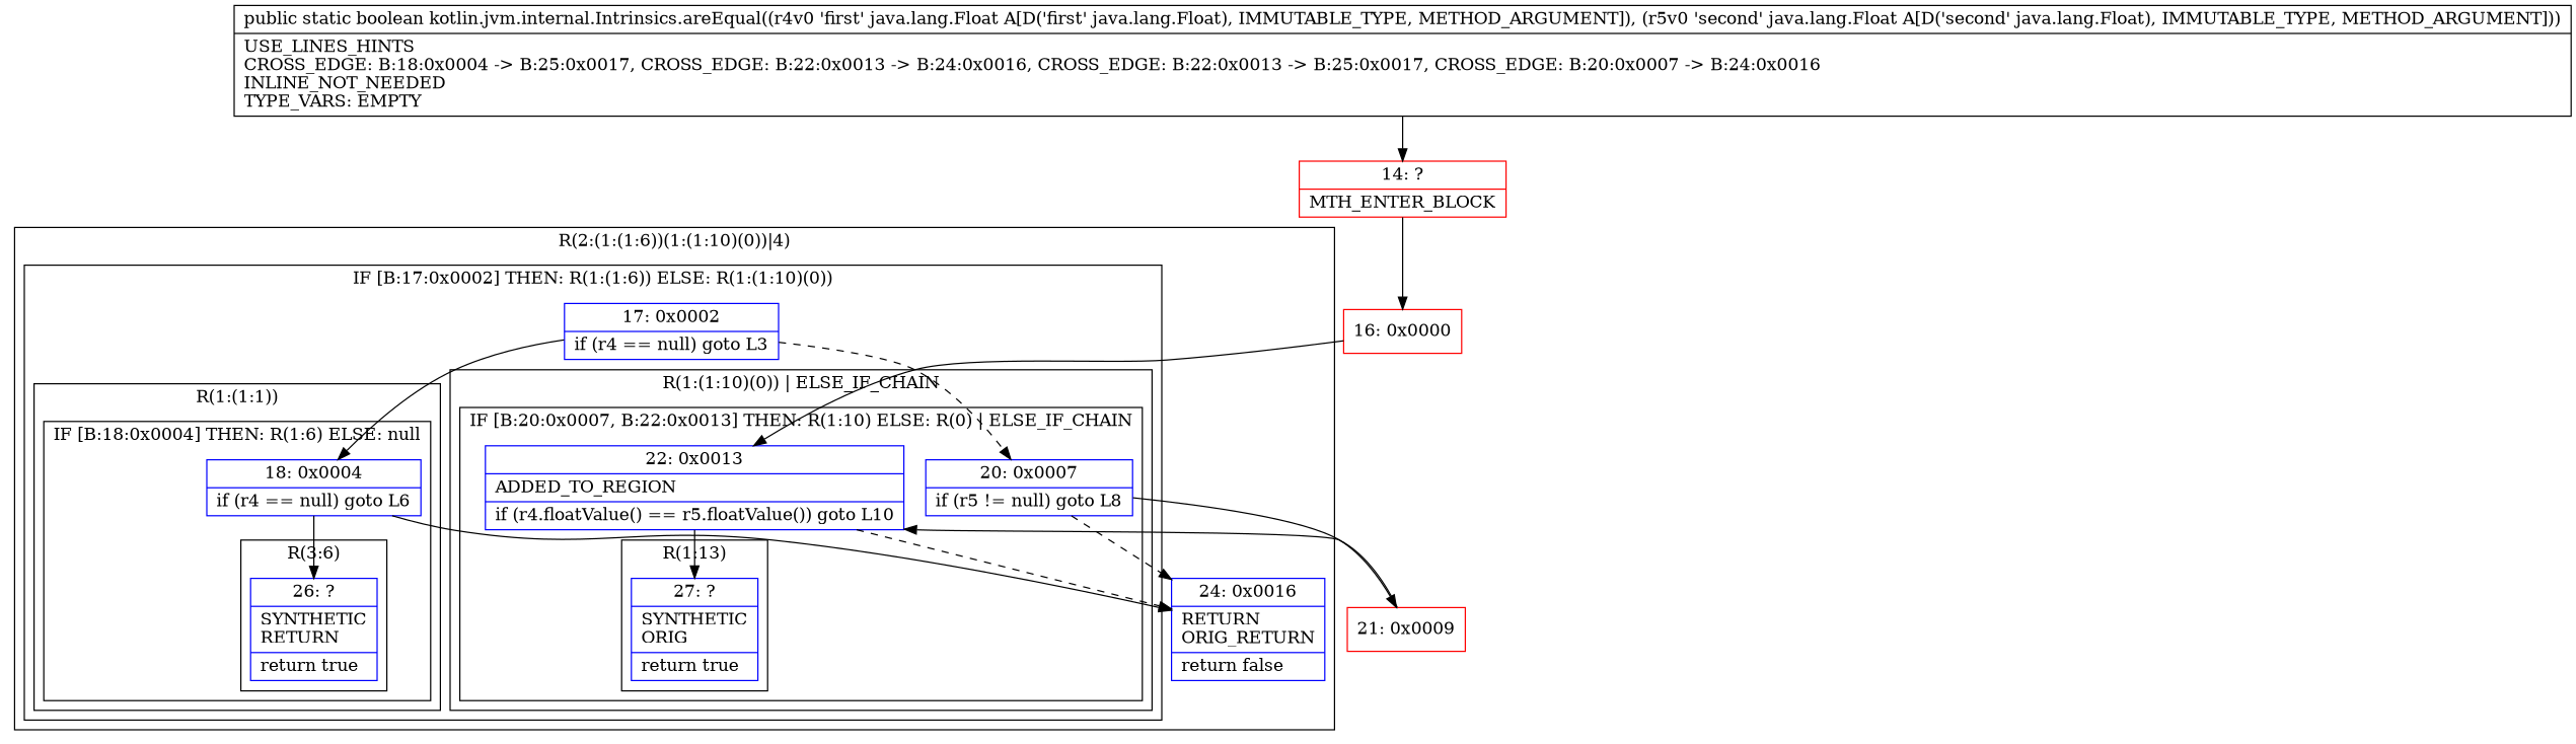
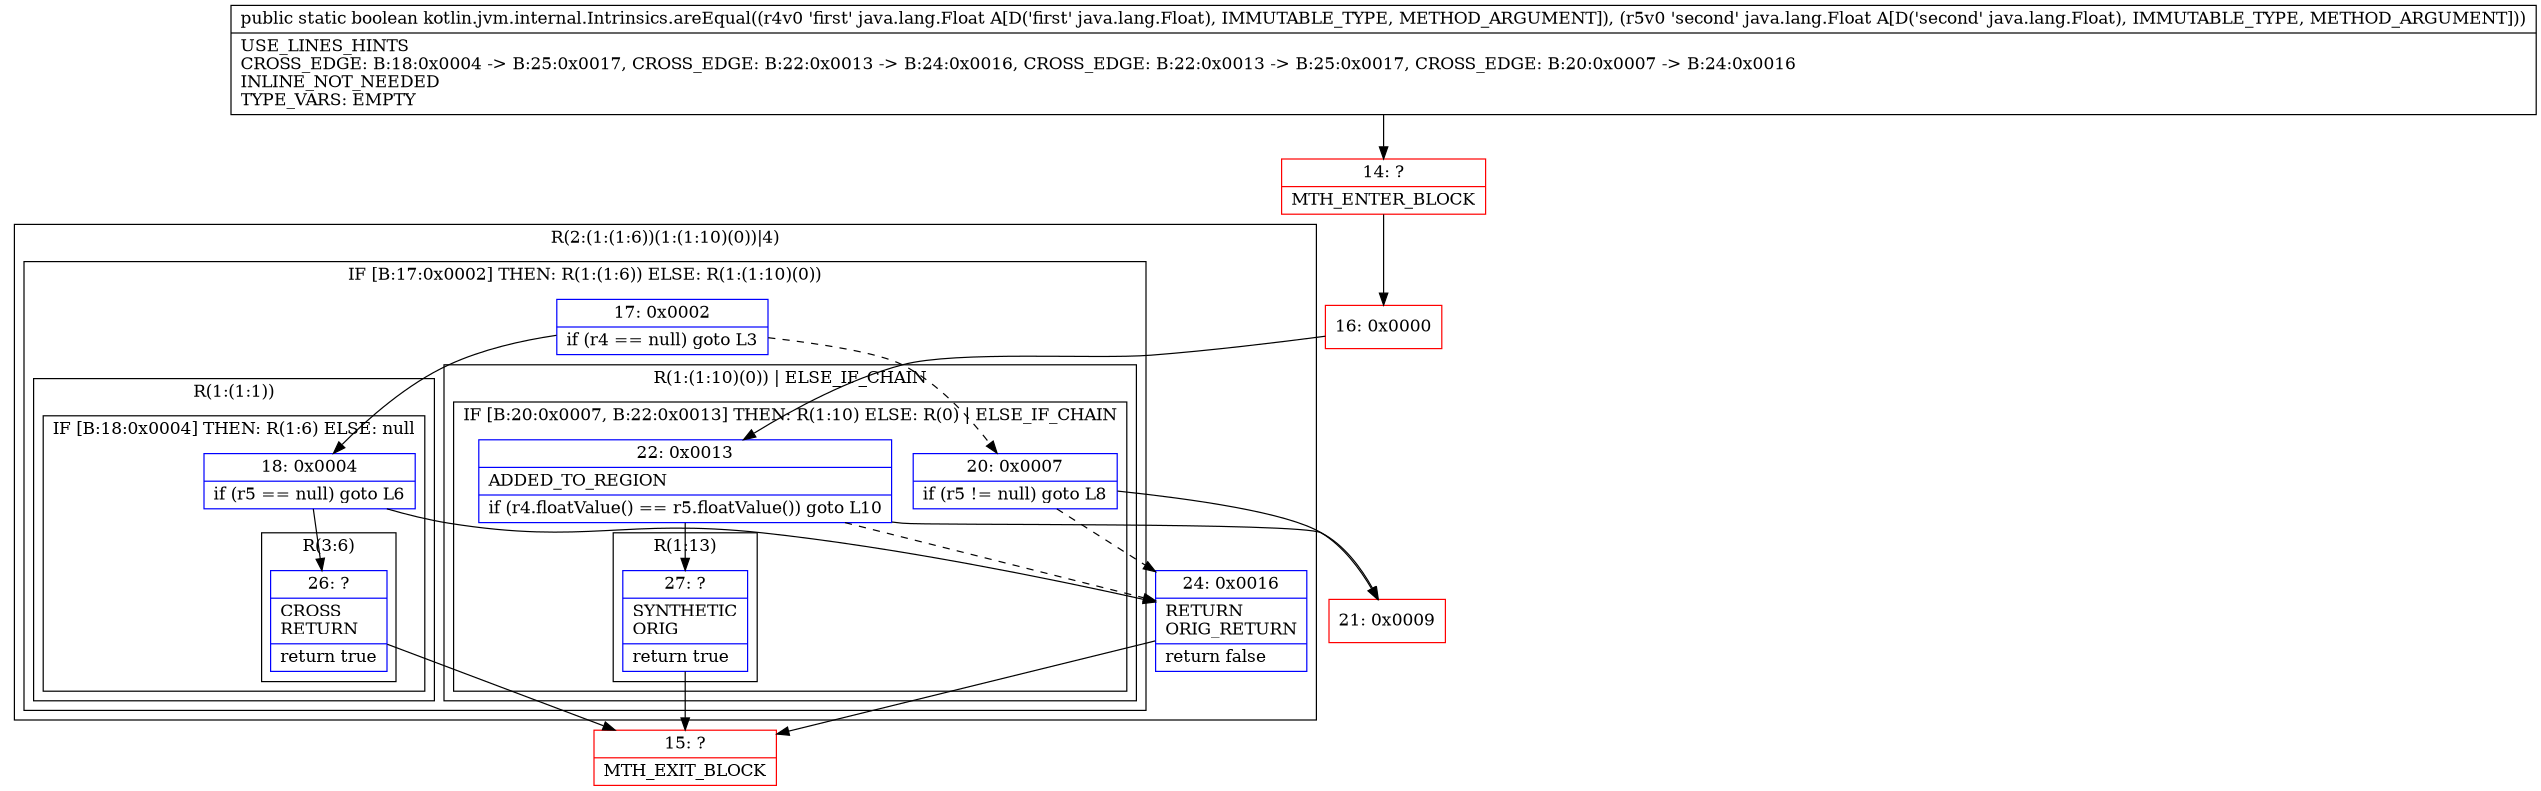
  digraph {
    node [color=blue shape=record]
-   n1 [label="{26\:\ ?|SYNTHETIC\lRETURN\l|return true\l}"]
-   n2 [label="{18\:\ 0x0004|if (r4 == null) goto L6\l}"]
+   n1 [label="{26\:\ ?|CROSS\lRETURN\l|return true\l}"]
+   n2 [label="{18\:\ 0x0004|if (r5 == null) goto L6\l}"]
    n3 [label="{27\:\ ?|SYNTHETIC\lORIG\l|return true\l}"]
    n4 [label="{20\:\ 0x0007|if (r5 != null) goto L8\l}"]
    n5 [label="{22\:\ 0x0013|ADDED_TO_REGION\l|if (r4.floatValue() == r5.floatValue()) goto L10\l}"]
    n6 [label="{17\:\ 0x0002|if (r4 == null) goto L3\l}"]
    n7 [label="{24\:\ 0x0016|RETURN\lORIG_RETURN\l|return false\l}"]
+   n8 [color=red label="{15\:\ ?|MTH_EXIT_BLOCK\l}"]
    n9 [color=red label="{21\:\ 0x0009}"]
    n10 [color=red label="{14\:\ ?|MTH_ENTER_BLOCK\l}"]
    n11 [color=red label="{16\:\ 0x0000}"]
    n12 [label="{public static boolean kotlin.jvm.internal.Intrinsics.areEqual((r4v0 'first' java.lang.Float A[D('first' java.lang.Float), IMMUTABLE_TYPE, METHOD_ARGUMENT]), (r5v0 'second' java.lang.Float A[D('second' java.lang.Float), IMMUTABLE_TYPE, METHOD_ARGUMENT]))  | USE_LINES_HINTS\lCROSS_EDGE: B:18:0x0004 \-\> B:25:0x0017, CROSS_EDGE: B:22:0x0013 \-\> B:24:0x0016, CROSS_EDGE: B:22:0x0013 \-\> B:25:0x0017, CROSS_EDGE: B:20:0x0007 \-\> B:24:0x0016\lINLINE_NOT_NEEDED\lTYPE_VARS: EMPTY\l}" color=""]
    subgraph cluster_1 {
      label="R(2:(1:(1:6))(1:(1:10)(0))|4)"
      n7
      subgraph cluster_2 {
        label="IF [B:17:0x0002] THEN: R(1:(1:6)) ELSE: R(1:(1:10)(0))"
        n6
        subgraph cluster_3 {
          label="R(1:(1:1))"
          subgraph cluster_4 {
            label="IF [B:18:0x0004] THEN: R(1:6) ELSE: null"
            n2
            subgraph cluster_5 {
              label="R(3:6)"
              n1
            }
          }
        }
        subgraph cluster_6 {
          label="R(1:(1:10)(0)) | ELSE_IF_CHAIN\l"
          subgraph cluster_7 {
            label="IF [B:20:0x0007, B:22:0x0013] THEN: R(1:10) ELSE: R(0) | ELSE_IF_CHAIN\l"
            n4
            n5
            subgraph cluster_8 {
              label="R(1:13)"
              n3
            }
            subgraph cluster_9 {
              label="R(0)"
            }
          }
        }
      }
    }
+   n1 -> n8
    n2 -> n1
    n2 -> n7 [style=solid]
+   n3 -> n8
    n4 -> n7 [style=dashed]
    n4 -> n9
    n5 -> n3
    n5 -> n7 [style=dashed]
    n6 -> n2
    n6 -> n4 [style=dashed]
-   n9 -> n5
+   n7 -> n8
+   n5 -> n9
    n10 -> n11
    n11 -> n5
    n12 -> n10
  }
